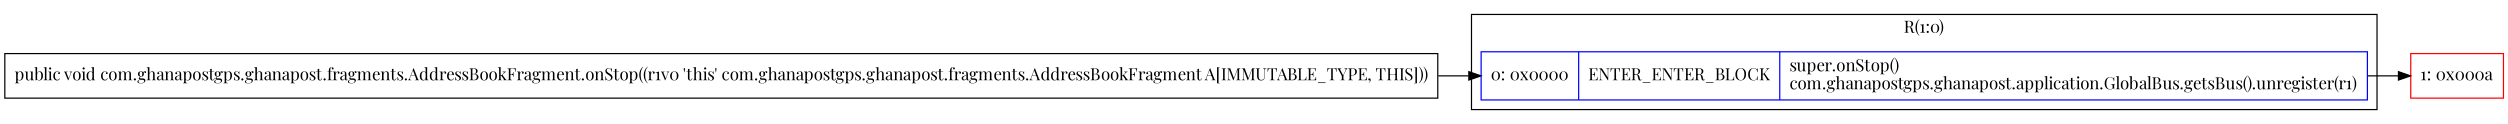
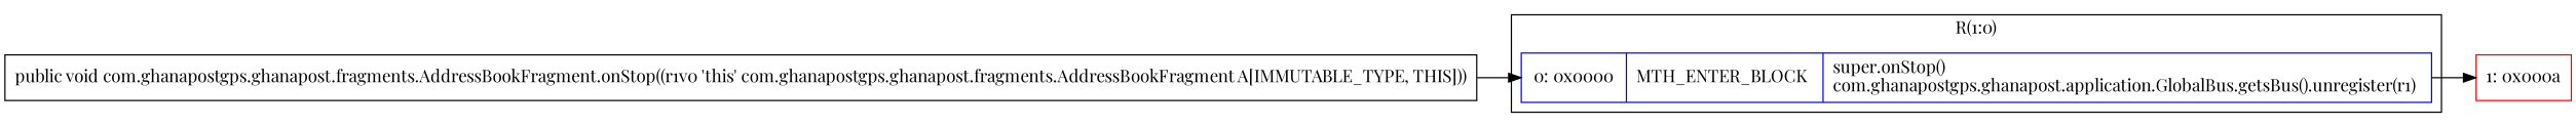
  digraph {
    rankdir=LR
    fontname="Playfair Display"
    node [shape=record fontname="Playfair Display"]
    edge [fontname="Playfair Display"]
-   n1 [color=blue label="{0\:\ 0x0000|ENTER_ENTER_BLOCK\l|super.onStop()\lcom.ghanapostgps.ghanapost.application.GlobalBus.getsBus().unregister(r1)\l}"]
+   n1 [color=blue label="{0\:\ 0x0000|MTH_ENTER_BLOCK\l|super.onStop()\lcom.ghanapostgps.ghanapost.application.GlobalBus.getsBus().unregister(r1)\l}"]
    n2 [color=red label="{1\:\ 0x000a}"]
    n3 [label="{public void com.ghanapostgps.ghanapost.fragments.AddressBookFragment.onStop((r1v0 'this' com.ghanapostgps.ghanapost.fragments.AddressBookFragment A[IMMUTABLE_TYPE, THIS])) }"]
    subgraph cluster_1 {
      label="R(1:0)"
      n1
    }
    n1 -> n2
    n3 -> n1
  }
